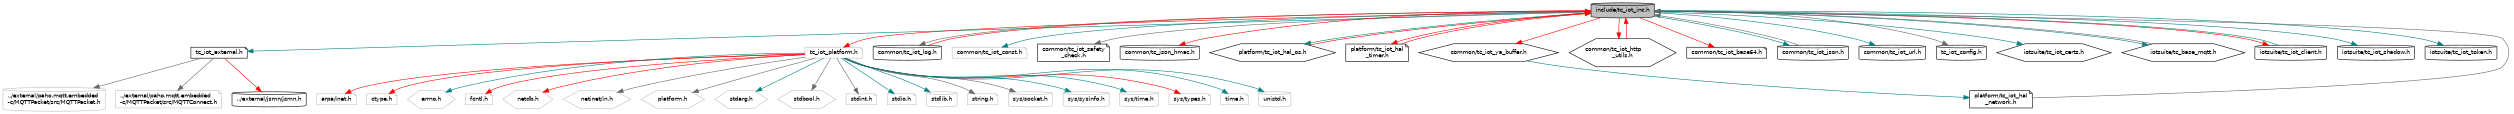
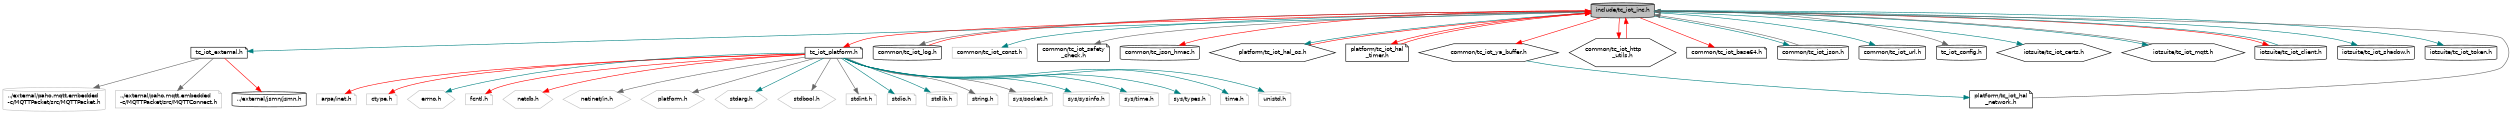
  digraph {
    node [color=grey75 fillcolor=white fontname=Helvetica fontsize=10 shape=cylinder style=filled]
    edge [color=teal fontname=Helvetica fontsize=10 labelfontname=Helvetica labelfontsize=10 style=solid]
    n1 [color=black fillcolor=grey75 fontcolor=black height=0.2 label="include/tc_iot_inc.h" width=0.4]
    n2 [color=black height=0.2 label="tc_iot_external.h" shape=note width=0.4]
-   n3 [height=0.2 label="tc_iot_platform.h" shape=note width=0.4]
+   n3 [color=black height=0.2 label="tc_iot_platform.h" shape=note width=0.4]
    n4 [color=black height=0.2 label="common/tc_iot_log.h" width=0.4]
    n5 [height=0.2 label="common/tc_iot_const.h" shape=note width=0.4]
    n6 [color=black height=0.2 label="common/tc_iot_safety\l_check.h" shape=note width=0.4]
    n7 [color=black height=0.2 label="common/tc_json_hmac.h" width=0.4]
    n8 [color=black height=0.2 label="platform/tc_iot_hal_os.h" shape=hexagon width=0.4]
    n9 [color=black height=0.2 label="platform/tc_iot_hal\l_timer.h" shape=note width=0.4]
    n10 [color=black height=0.2 label="common/tc_iot_ya_buffer.h" shape=hexagon width=0.4]
    n11 [color=black height=0.2 label="common/tc_iot_http\l_utils.h" shape=hexagon width=0.4]
    n12 [color=black height=0.2 label="common/tc_iot_base64.h" shape=note width=0.4]
    n13 [color=black height=0.2 label="common/tc_iot_json.h" width=0.4]
    n14 [color=black height=0.2 label="common/tc_iot_url.h" width=0.4]
    n15 [color=black height=0.2 label="tc_iot_config.h" width=0.4]
    n16 [color=black height=0.2 label="iotsuite/tc_iot_certs.h" shape=hexagon width=0.4]
-   n17 [color=black height=0.2 label="iotsuite/tc_base_mqtt.h" shape=hexagon width=0.4]
+   n17 [color=black height=0.2 label="iotsuite/tc_iot_mqtt.h" shape=hexagon width=0.4]
    n18 [color=black height=0.2 label="iotsuite/tc_iot_client.h" width=0.4]
    n19 [color=black height=0.2 label="iotsuite/tc_iot_shadow.h" width=0.4]
    n20 [color=black height=0.2 label="iotsuite/tc_iot_token.h" width=0.4]
    n21 [height=0.2 label="../external/paho.mqtt.embedded\l-c/MQTTPacket/src/MQTTPacket.h" width=0.4]
    n22 [height=0.2 label="../external/paho.mqtt.embedded\l-c/MQTTPacket/src/MQTTConnect.h" shape=note width=0.4]
    n23 [color=black height=0.2 label="../external/jsmn/jsmn.h" width=0.4]
    n24 [height=0.2 label="arpa/inet.h" shape=note width=0.4]
    n25 [height=0.2 label="ctype.h" shape=note width=0.4]
    n26 [height=0.2 label="errno.h" shape=hexagon width=0.4]
    n27 [height=0.2 label="fcntl.h" shape=note width=0.4]
    n28 [height=0.2 label="netdb.h" shape=hexagon width=0.4]
    n29 [height=0.2 label="netinet/in.h" shape=hexagon width=0.4]
    n30 [height=0.2 label="platform.h" shape=hexagon width=0.4]
    n31 [height=0.2 label="stdarg.h" shape=hexagon width=0.4]
    n32 [height=0.2 label="stdbool.h" shape=hexagon width=0.4]
    n33 [height=0.2 label="stdint.h" shape=note width=0.4]
    n34 [height=0.2 label="stdio.h" shape=note width=0.4]
    n35 [height=0.2 label="stdlib.h" width=0.4]
    n36 [height=0.2 label="string.h" shape=note width=0.4]
    n37 [height=0.2 label="sys/socket.h" width=0.4]
    n38 [height=0.2 label="sys/sysinfo.h" width=0.4]
    n39 [height=0.2 label="sys/time.h" width=0.4]
    n40 [height=0.2 label="sys/types.h" shape=note width=0.4]
    n41 [height=0.2 label="time.h" shape=note width=0.4]
    n42 [height=0.2 label="unistd.h" width=0.4]
    n43 [color=black height=0.2 label="platform/tc_iot_hal\l_network.h" shape=note width=0.4]
    n1 -> n2
    n1 -> n3 [color=red]
    n1 -> n4 [color=gray40]
    n1 -> n5
    n1 -> n6 [color=gray40]
    n1 -> n7 [color=red]
    n1 -> n8
    n1 -> n9 [color=red]
    n1 -> n10 [color=red]
    n1 -> n11 [color=red]
    n1 -> n12 [color=red]
    n1 -> n13
    n1 -> n14
    n1 -> n15 [color=gray40]
    n1 -> n16
    n1 -> n17
    n1 -> n18 [color=red]
    n1 -> n19
    n1 -> n20
    n2 -> n21 [color=gray40]
    n2 -> n22 [color=gray40]
    n2 -> n23 [color=red]
    n3 -> n24 [color=red]
    n3 -> n25 [color=red]
    n3 -> n26
    n3 -> n27 [color=red]
    n3 -> n28 [color=red]
    n3 -> n29 [color=gray40]
    n3 -> n30 [color=gray40]
    n3 -> n31
    n3 -> n32 [color=gray40]
    n3 -> n33 [color=gray40]
    n3 -> n34
    n3 -> n35
    n3 -> n36 [color=gray40]
    n3 -> n37 [color=gray40]
    n3 -> n38
    n3 -> n39
-   n3 -> n40 [color=red]
+   n3 -> n40
    n3 -> n41
    n3 -> n42
    n4 -> n1 [color=red]
    n8 -> n1 [color=red]
    n9 -> n1 [color=red]
    n10 -> n43
    n11 -> n1 [color=red]
    n13 -> n1 [color=gray40]
    n17 -> n1 [color=gray40]
    n18 -> n1
    n43 -> n1 [color=gray40]
  }
